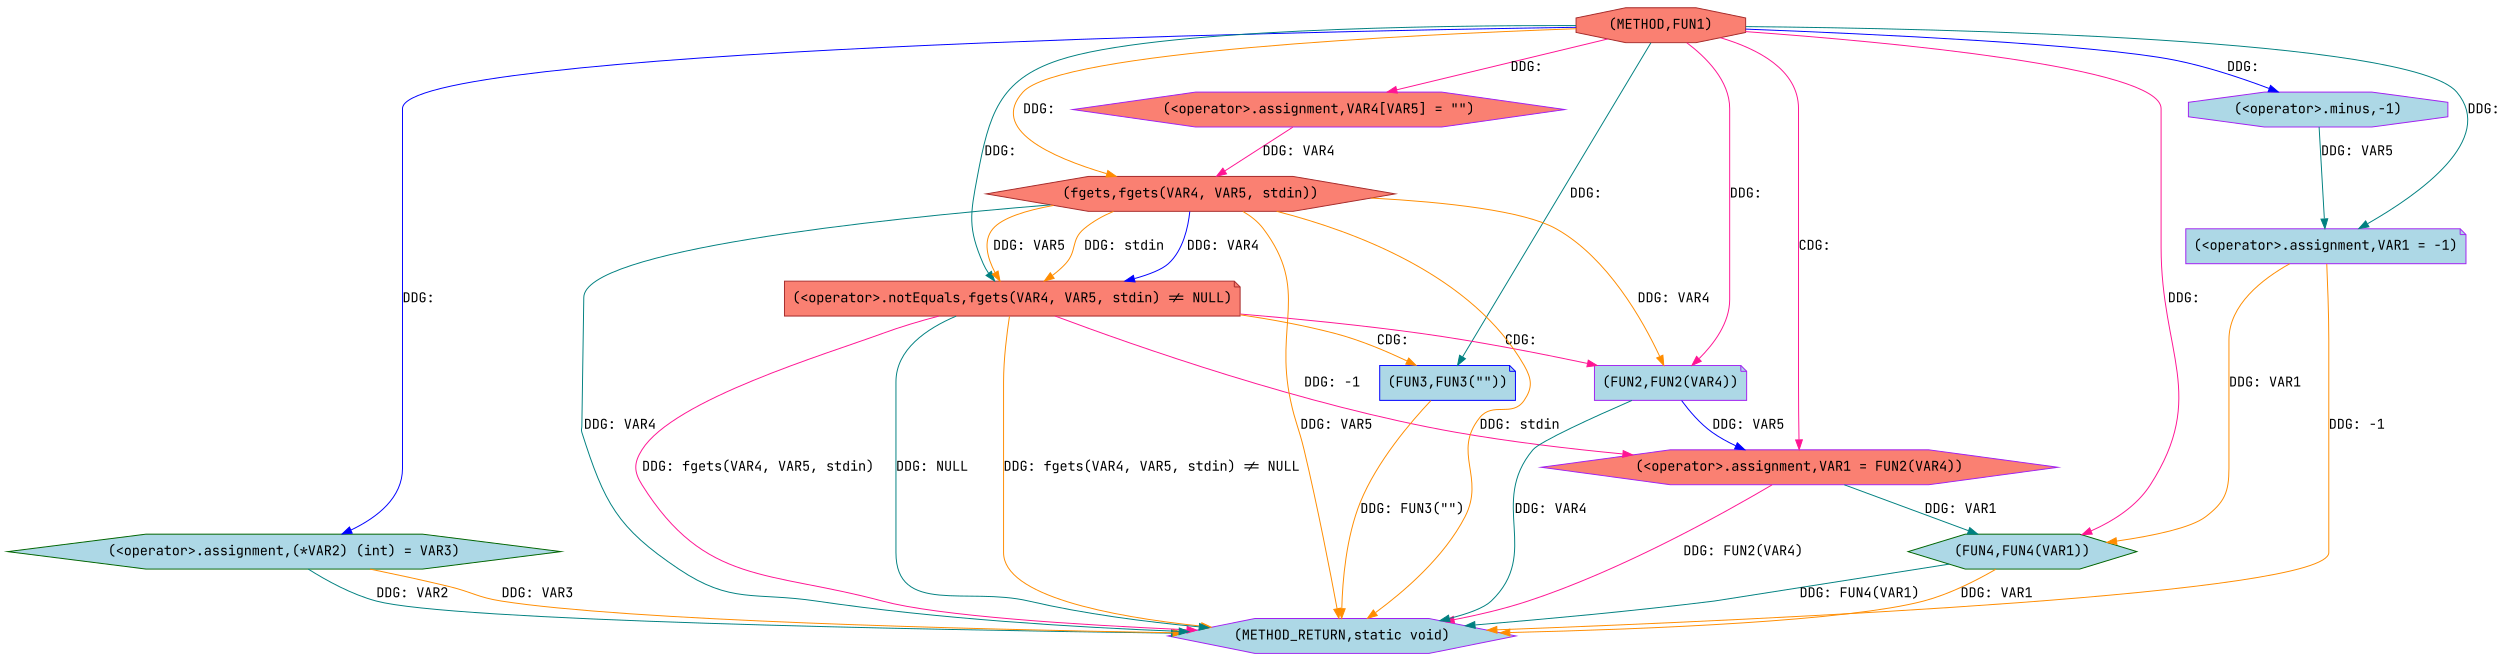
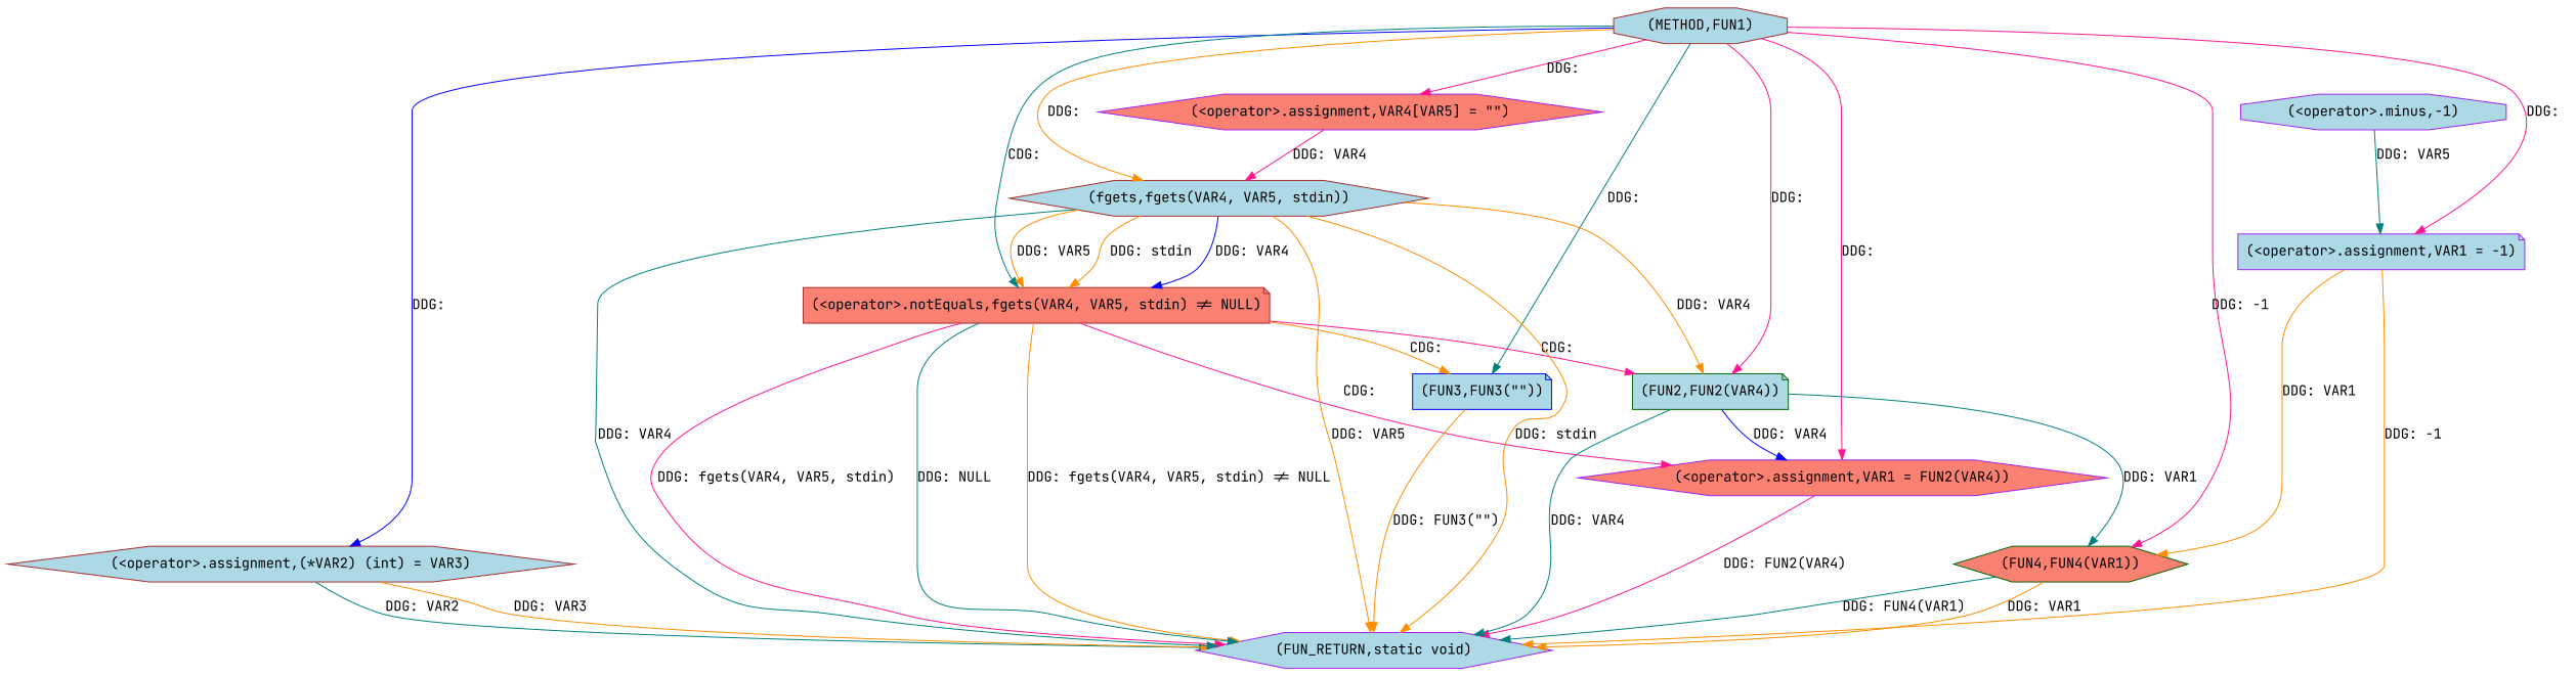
  digraph {
    fontname="JetBrains Mono"
    node [color=purple fillcolor=lightblue fontname="JetBrains Mono" shape=hexagon style=filled]
    edge [color=darkorange fontname="JetBrains Mono"]
-   n1 [color=brown fillcolor=salmon label="(METHOD,FUN1)" shape=octagon]
-   n2 [color=darkgreen label="(<operator>.assignment,(*VAR2) (int) = VAR3)"]
+   n1 [color=brown label="(METHOD,FUN1)" shape=octagon]
+   n2 [color=brown label="(<operator>.assignment,(*VAR2) (int) = VAR3)"]
    n3 [label="(<operator>.assignment,VAR1 = -1)" shape=note]
    n4 [label="(<operator>.minus,-1)" shape=octagon]
    n5 [fillcolor=salmon label="(<operator>.assignment,VAR4[VAR5] = \"\")"]
    n6 [color=brown fillcolor=salmon label="(<operator>.notEquals,fgets(VAR4, VAR5, stdin) != NULL)" shape=note]
-   n7 [color=brown fillcolor=salmon label="(fgets,fgets(VAR4, VAR5, stdin))"]
+   n7 [color=brown label="(fgets,fgets(VAR4, VAR5, stdin))"]
    n8 [fillcolor=salmon label="(<operator>.assignment,VAR1 = FUN2(VAR4))"]
-   n9 [label="(FUN2,FUN2(VAR4))" shape=note]
+   n9 [color=darkgreen label="(FUN2,FUN2(VAR4))" shape=note]
    n10 [color=blue label="(FUN3,FUN3(\"\"))" shape=note]
-   n11 [color=darkgreen label="(FUN4,FUN4(VAR1))"]
-   n12 [label="(METHOD_RETURN,static void)"]
+   n11 [color=darkgreen fillcolor=salmon label="(FUN4,FUN4(VAR1))"]
+   n12 [label="(FUN_RETURN,static void)"]
    n1 -> n2 [color=blue label="DDG: "]
-   n1 -> n3 [color=teal label="DDG: "]
-   n1 -> n4 [color=blue label="DDG: "]
+   n1 -> n3 [color=deeppink label="DDG: "]
    n1 -> n5 [color=deeppink label="DDG: "]
-   n1 -> n6 [color=teal label="DDG: "]
+   n1 -> n6 [color=teal label="CDG: "]
    n1 -> n7 [label="DDG: "]
-   n1 -> n8 [color=deeppink label="CDG: "]
+   n1 -> n8 [color=deeppink label="DDG: "]
    n1 -> n9 [color=deeppink label="DDG: "]
    n1 -> n10 [color=teal label="DDG: "]
-   n1 -> n11 [color=deeppink label="DDG: "]
+   n1 -> n11 [color=deeppink label="DDG: -1"]
    n2 -> n12 [color=teal label="DDG: VAR2"]
    n2 -> n12 [label="DDG: VAR3"]
    n3 -> n11 [label="DDG: VAR1"]
    n3 -> n12 [label="DDG: -1"]
    n4 -> n3 [color=teal label="DDG: VAR5"]
    n5 -> n7 [color=deeppink label="DDG: VAR4"]
-   n6 -> n8 [color=deeppink label="DDG: -1"]
+   n6 -> n8 [color=deeppink label="CDG: "]
    n6 -> n9 [color=deeppink label="CDG: "]
    n6 -> n10 [label="CDG: "]
    n6 -> n12 [label="DDG: fgets(VAR4, VAR5, stdin) != NULL"]
    n6 -> n12 [color=deeppink label="DDG: fgets(VAR4, VAR5, stdin)"]
    n6 -> n12 [color=teal label="DDG: NULL"]
    n7 -> n6 [color=blue label="DDG: VAR4"]
    n7 -> n6 [label="DDG: VAR5"]
    n7 -> n6 [label="DDG: stdin"]
    n7 -> n9 [label="DDG: VAR4"]
    n7 -> n12 [label="DDG: stdin"]
    n7 -> n12 [color=teal label="DDG: VAR4"]
    n7 -> n12 [label="DDG: VAR5"]
-   n8 -> n11 [color=teal label="DDG: VAR1"]
+   n9 -> n11 [color=teal label="DDG: VAR1"]
    n8 -> n12 [color=deeppink label="DDG: FUN2(VAR4)"]
-   n9 -> n8 [color=blue label="DDG: VAR5"]
+   n9 -> n8 [color=blue label="DDG: VAR4"]
    n9 -> n12 [color=teal label="DDG: VAR4"]
    n10 -> n12 [label="DDG: FUN3(\"\")"]
    n11 -> n12 [color=teal label="DDG: FUN4(VAR1)"]
    n11 -> n12 [label="DDG: VAR1"]
  }
